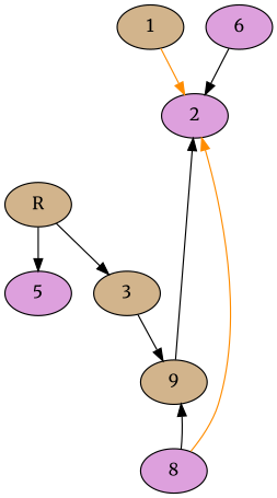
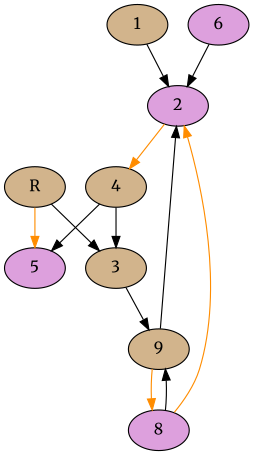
  digraph {
    fontname=Merriweather
    node [fillcolor=tan fontname=Merriweather style=filled]
    edge [color=black fontname=Merriweather]
    2 [fillcolor=plum]
    1
+   4
    3
    5 [fillcolor=plum]
    n6 [label=9]
    8 [fillcolor=plum]
    6 [fillcolor=plum]
    R
-   1 -> 2 [color=darkorange]
+   2 -> 4 [color=darkorange]
+   1 -> 2
+   4 -> 3
+   4 -> 5
    3 -> n6
    n6 -> 2
+   n6 -> 8 [color=darkorange]
    8 -> 2 [color=darkorange]
    8 -> n6
    6 -> 2
    R -> 3
-   R -> 5
+   R -> 5 [color=darkorange]
  }
